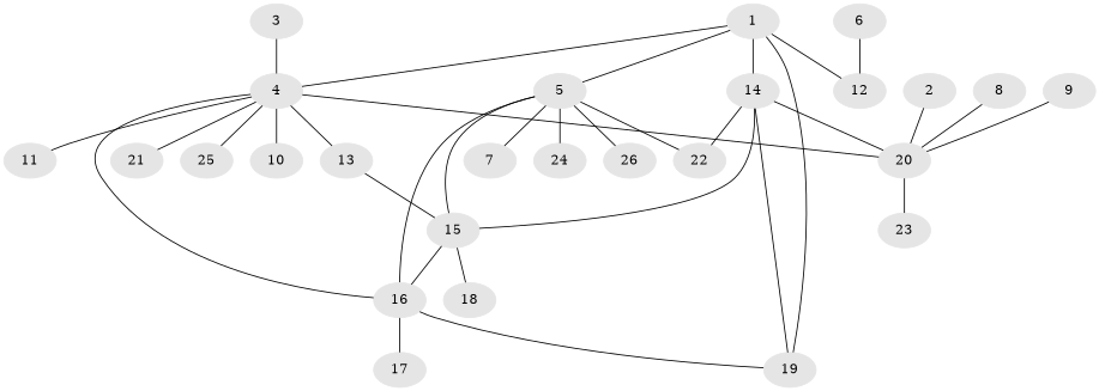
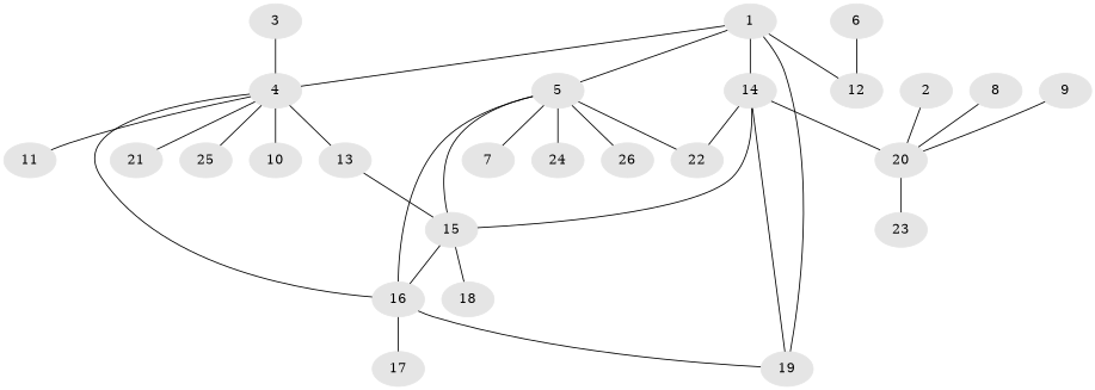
  graph {
    node [color=gray90 style=filled]
    edge [weight=1.0]
    1
    4
    5
    14
    19
    12
    20
    10
    11
    13
    16
    21
    25
    7
    15
    22
    24
    26
    6
    2
    23
    3
    17
    18
    8
    9
    1 -- 4
    1 -- 5
    1 -- 14
    1 -- 19
    1 -- 12
-   4 -- 20 [weight=2.0]
    4 -- 10
    4 -- 11
    4 -- 13
    4 -- 16
    4 -- 21
    4 -- 25
    5 -- 16
    5 -- 7
    5 -- 15
    5 -- 22
    5 -- 24
    5 -- 26
    14 -- 19
    14 -- 20
    14 -- 15
    14 -- 22
    20 -- 23
    13 -- 15
    16 -- 19
    16 -- 17
    15 -- 16
    15 -- 18
    6 -- 12
    2 -- 20
    3 -- 4
    8 -- 20
    9 -- 20
  }
